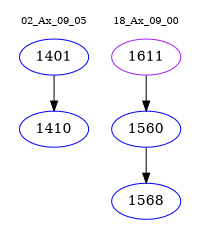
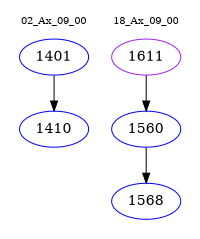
  digraph {
    node [color=blue]
    edge [color=black]
    n1 [label=1401]
    n2 [label=1410]
    n3 [color=purple label=1611]
    n4 [label=1560]
    n5 [label=1568]
    subgraph cluster_1 {
      color=white
      fontsize=10
-     label="02_Ax_09_05"
+     label="02_Ax_09_00"
      n1
      n2
    }
    subgraph cluster_2 {
      color=white
      fontsize=10
      label="18_Ax_09_00"
      n3
      n4
      n5
    }
    n1 -> n2
    n3 -> n4
    n4 -> n5
  }
